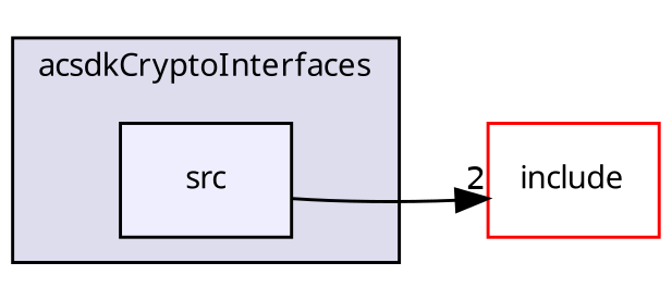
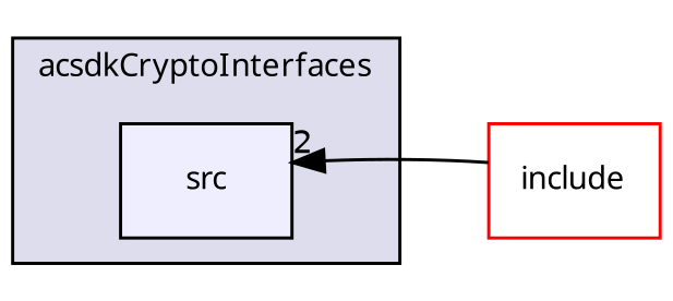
  digraph {
    compound=true
    rankdir=LR
    fontname="Noto Sans"
    node [fontname="Noto Sans" fontsize=10 shape=box style=filled]
    n1 [fillcolor="#eeeeff" label=src pencolor=black]
    n2 [color=red fillcolor=white label=include]
    subgraph cluster_1 {
      bgcolor="#ddddee"
      fontsize=10
      label=acsdkCryptoInterfaces
      pencolor=black
      n1
    }
-   n1 -> n2 [headlabel=2 labeldistance=1.5 labelfontname=Helvetica labelfontsize=10 fontname="Noto Sans"]
+   n2 -> n1 [headlabel=2 labeldistance=1.5 labelfontname=Helvetica labelfontsize=10 fontname="Noto Sans"]
  }
